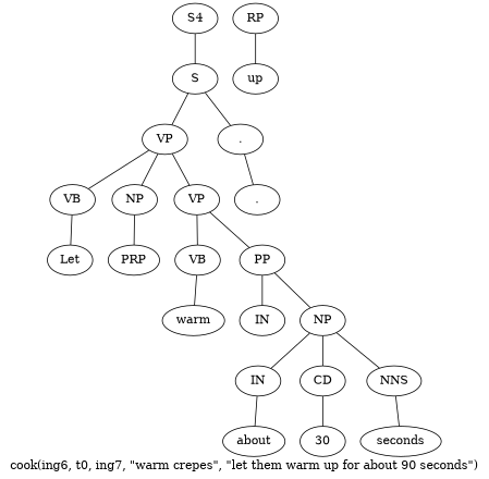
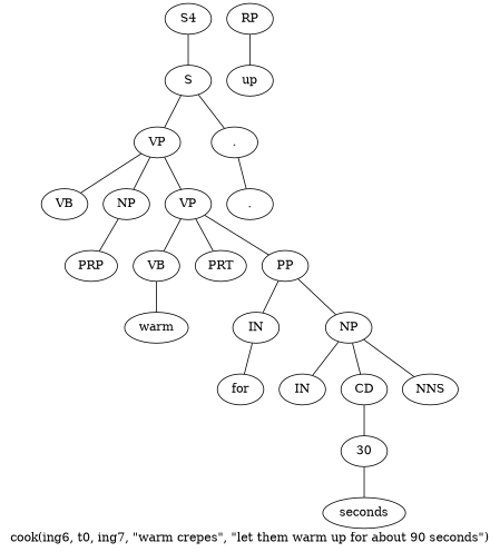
  graph {
    label="cook(ing6, t0, ing7, \"warm crepes\", \"let them warm up for about 90 seconds\")"
    n1 [label=S4]
    n2 [label=S]
    n3 [label=VP]
    n4 [label="."]
    n5 [label=VB]
    n6 [label=NP]
    n7 [label=VP]
    n8 [label="."]
-   n9 [label=Let]
    n10 [label=PRP]
    n11 [label=VB]
+   n12 [label=PRT]
    n13 [label=PP]
    n14 [label=warm]
    n15 [label=IN]
    n16 [label=NP]
    n17 [label=RP]
    n18 [label=up]
+   n19 [label=for]
    n20 [label=IN]
    n21 [label=CD]
    n22 [label=NNS]
-   n23 [label=about]
    n24 [label=30]
    n25 [label=seconds]
    n1 -- n2
    n2 -- n3
    n2 -- n4
    n3 -- n5
    n3 -- n6
    n3 -- n7
    n4 -- n8
-   n5 -- n9
    n6 -- n10
    n7 -- n11
+   n7 -- n12
    n7 -- n13
    n11 -- n14
    n13 -- n15
    n13 -- n16
+   n15 -- n19
    n16 -- n20
    n16 -- n21
    n16 -- n22
    n17 -- n18
-   n20 -- n23
    n21 -- n24
-   n22 -- n25
+   n24 -- n25
  }
